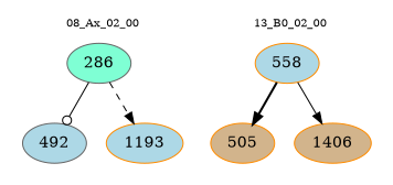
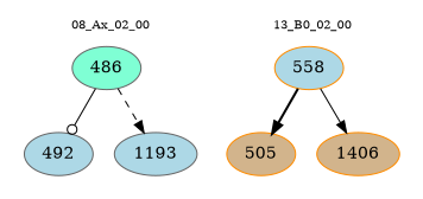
  digraph {
    node [color=gray40 fillcolor=lightblue style=filled]
    edge [arrowhead=normal color=black style=solid]
-   n1 [fillcolor=aquamarine label=286]
+   n1 [fillcolor=aquamarine label=486]
    n2 [label=492]
-   n3 [color=darkorange label=1193]
+   n3 [label=1193]
    n4 [color=darkorange label=558]
    n5 [color=darkorange fillcolor=tan label=505]
    n6 [color=darkorange fillcolor=tan label=1406]
    subgraph cluster_1 {
      color=white
      fontsize=10
      label="08_Ax_02_00"
      n1
      n2
      n3
    }
    subgraph cluster_2 {
      color=white
      fontsize=10
      label="13_B0_02_00"
      n4
      n5
      n6
    }
    n1 -> n2 [arrowhead=odot]
    n1 -> n3 [style=dashed]
    n4 -> n5 [style=bold]
    n4 -> n6
  }
